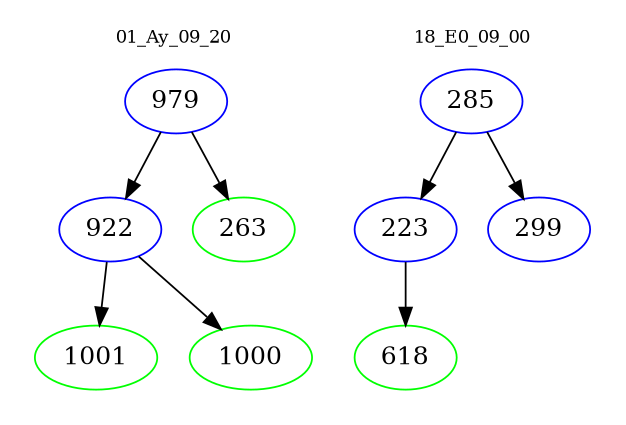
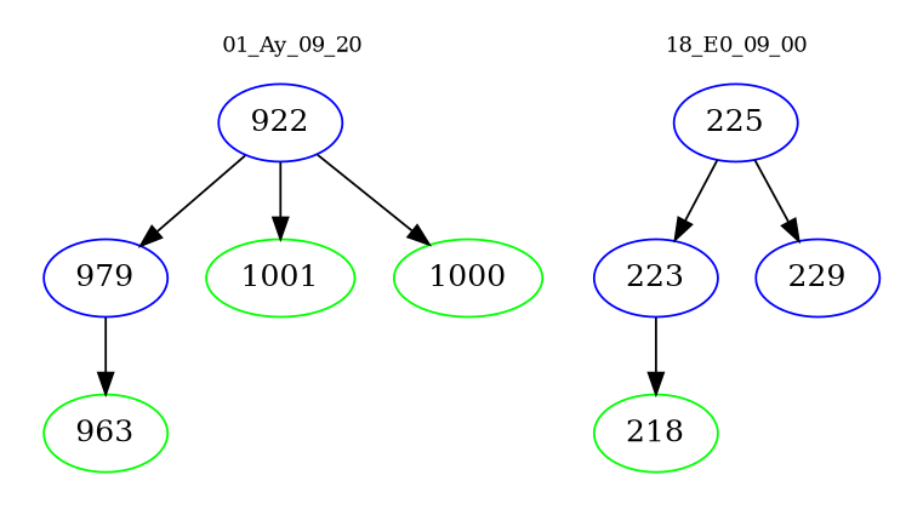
  digraph {
    fontname="DejaVu Serif"
    node [color=blue fontname="DejaVu Serif"]
    edge [color=black fontname="DejaVu Serif"]
    n1 [label=922]
    n2 [label=979]
    n3 [color=green label=1001]
    n4 [color=green label=1000]
-   n5 [color=green label=263]
-   n6 [label=285]
+   n5 [color=green label=963]
+   n6 [label=225]
    n7 [label=223]
-   n8 [label=299]
-   n9 [color=green label=618]
+   n8 [label=229]
+   n9 [color=green label=218]
    subgraph cluster_1 {
      color=white
      fontsize=10
      label="01_Ay_09_20"
      n1
      n2
      n3
      n4
      n5
    }
    subgraph cluster_2 {
      color=white
      fontsize=10
      label="18_E0_09_00"
      n6
      n7
      n8
      n9
    }
-   n2 -> n1
+   n1 -> n2
    n1 -> n3
    n1 -> n4
    n2 -> n5
    n6 -> n7
    n6 -> n8
    n7 -> n9
  }
